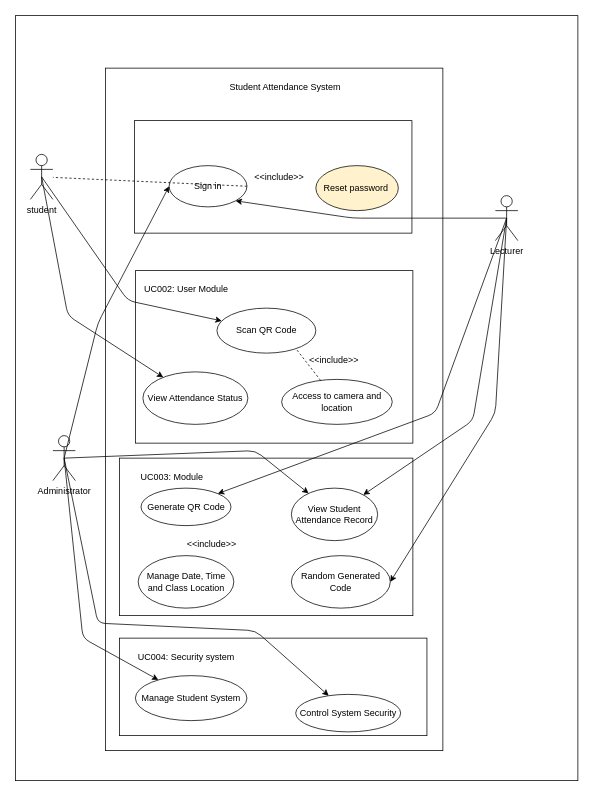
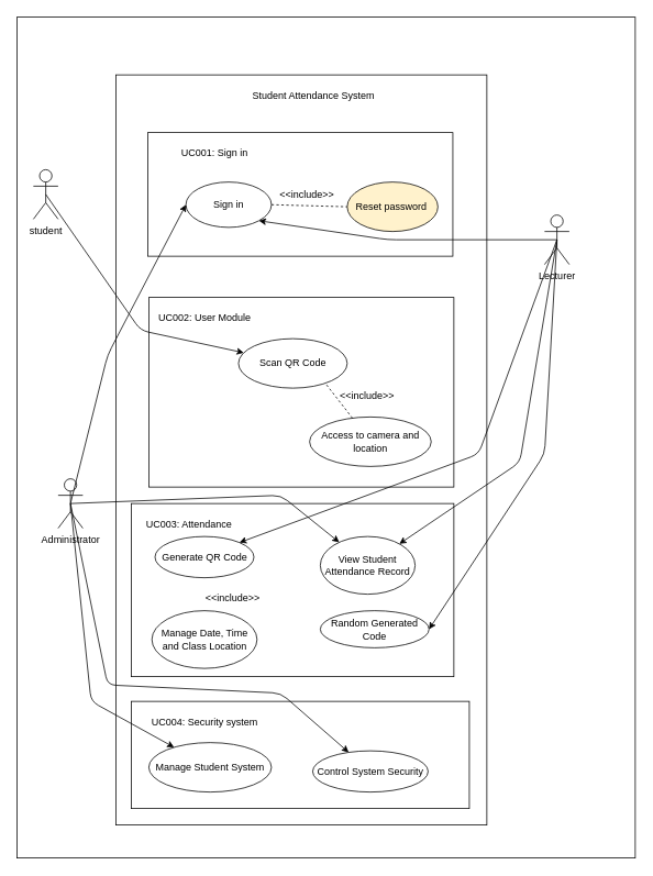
  <mxCell id="0" />
  <mxCell id="1" parent="0" />
  <mxCell id="2" value="" style="rounded=0;whiteSpace=wrap;html=1;" vertex="1" parent="1"><mxGeometry y="20" width="750" height="1020" as="geometry" x="20" /></mxCell>
  <mxCell id="3" value="" style="rounded=0;whiteSpace=wrap;html=1;" vertex="1" parent="1"><mxGeometry x="270" y="340" width="120" height="60" as="geometry" /></mxCell>
  <mxCell id="4" value="student&lt;br&gt;" style="shape=umlActor;verticalLabelPosition=bottom;verticalAlign=top;html=1;outlineConnect=0;" parent="1" vertex="1"><mxGeometry x="40" y="205" width="30" height="60" as="geometry" /></mxCell>
  <mxCell id="5" value="" style="rounded=0;whiteSpace=wrap;html=1;" parent="1" vertex="1"><mxGeometry x="140" y="90" width="450" height="910" as="geometry" /></mxCell>
  <mxCell id="6" value="Lecturer" style="shape=umlActor;verticalLabelPosition=bottom;verticalAlign=top;html=1;outlineConnect=0;" parent="1" vertex="1"><mxGeometry x="660" y="260" width="30" height="60" as="geometry" /></mxCell>
  <mxCell id="7" value="Administrator" style="shape=umlActor;verticalLabelPosition=bottom;verticalAlign=top;html=1;outlineConnect=0;" parent="1" vertex="1"><mxGeometry x="70" y="580" width="30" height="60" as="geometry" /></mxCell>
  <mxCell id="8" value="" style="rounded=0;whiteSpace=wrap;html=1;" parent="1" vertex="1"><mxGeometry x="180" y="360" width="370" height="230" as="geometry" /></mxCell>
  <mxCell id="9" value="Scan QR Code" style="ellipse;whiteSpace=wrap;html=1;" parent="1" vertex="1"><mxGeometry x="288.75" y="410" width="131.88" height="60" as="geometry" /></mxCell>
- <mxCell id="10" value="View Attendance Status" style="ellipse;whiteSpace=wrap;html=1;" parent="1" vertex="1"><mxGeometry x="190" y="495" width="140" height="70" as="geometry" /></mxCell>
  <mxCell id="11" value="Access to camera and location" style="ellipse;whiteSpace=wrap;html=1;" parent="1" vertex="1"><mxGeometry x="375" y="505" width="147.5" height="60" as="geometry" /></mxCell>
  <mxCell id="12" value="UC002: User Module" style="text;html=1;strokeColor=none;fillColor=none;align=center;verticalAlign=middle;whiteSpace=wrap;rounded=0;" parent="1" vertex="1"><mxGeometry x="168.75" y="370" width="157.5" height="30" as="geometry" /></mxCell>
  <mxCell id="13" value="" style="rounded=0;whiteSpace=wrap;html=1;" parent="1" vertex="1"><mxGeometry x="158.75" y="610" width="391.25" height="210" as="geometry" /></mxCell>
  <mxCell id="14" value="Generate QR Code" style="ellipse;whiteSpace=wrap;html=1;" parent="1" vertex="1"><mxGeometry x="187.5" y="650" width="120" height="50" as="geometry" /></mxCell>
  <mxCell id="15" value="Manage Date, Time and Class Location" style="ellipse;whiteSpace=wrap;html=1;" parent="1" vertex="1"><mxGeometry x="183.75" y="740" width="127.5" height="70" as="geometry" /></mxCell>
  <mxCell id="16" value="View Student Attendance Record" style="ellipse;whiteSpace=wrap;html=1;" parent="1" vertex="1"><mxGeometry x="388" y="650" width="115" height="70" as="geometry" /></mxCell>
- <mxCell id="17" value="UC003: Module" style="text;html=1;strokeColor=none;fillColor=none;align=center;verticalAlign=middle;whiteSpace=wrap;rounded=0;" parent="1" vertex="1"><mxGeometry x="168.75" y="620" width="120" height="30" as="geometry" /></mxCell>
+ <mxCell id="17" value="UC003: Attendance" style="text;html=1;strokeColor=none;fillColor=none;align=center;verticalAlign=middle;whiteSpace=wrap;rounded=0;" parent="1" vertex="1"><mxGeometry x="168.75" y="620" width="120" height="30" as="geometry" /></mxCell>
  <mxCell id="18" value="Student Attendance System" style="text;html=1;strokeColor=none;fillColor=none;align=center;verticalAlign=middle;whiteSpace=wrap;rounded=0;" parent="1" vertex="1"><mxGeometry x="280" y="100" width="200" height="30" as="geometry" /></mxCell>
  <mxCell id="19" value="" style="rounded=0;whiteSpace=wrap;html=1;" parent="1" vertex="1"><mxGeometry x="158.75" y="850" width="410" height="130" as="geometry" /></mxCell>
- <mxCell id="20" value="Control System Security" style="ellipse;whiteSpace=wrap;html=1;" parent="1" vertex="1"><mxGeometry x="393.75" y="925" width="140" height="50" as="geometry" /></mxCell>
+ <mxCell id="20" value="Control System Security" style="ellipse;whiteSpace=wrap;html=1;" parent="1" vertex="1"><mxGeometry x="378.75" y="910" width="140" height="50" as="geometry" /></mxCell>
  <mxCell id="21" value="Manage Student System" style="ellipse;whiteSpace=wrap;html=1;" parent="1" vertex="1"><mxGeometry x="180" y="900" width="148.75" height="60" as="geometry" /></mxCell>
  <mxCell id="22" value="UC004: Security system" style="text;html=1;strokeColor=none;fillColor=none;align=center;verticalAlign=middle;whiteSpace=wrap;rounded=0;" parent="1" vertex="1"><mxGeometry x="168.75" y="860" width="157.5" height="30" as="geometry" /></mxCell>
- <mxCell id="23" value="Random Generated Code" style="ellipse;whiteSpace=wrap;html=1;" parent="1" vertex="1"><mxGeometry x="388" y="740" width="131.87" height="70" as="geometry" /></mxCell>
+ <mxCell id="23" value="Random Generated Code" style="ellipse;whiteSpace=wrap;html=1;" parent="1" vertex="1"><mxGeometry x="388" y="740" width="131.87" height="45" as="geometry" /></mxCell>
  <mxCell id="24" value="" style="rounded=0;whiteSpace=wrap;html=1;" parent="1" vertex="1"><mxGeometry x="178.75" y="160" width="370" height="150" as="geometry" /></mxCell>
+ <mxCell id="25" value="UC001: Sign in" style="text;html=1;strokeColor=none;fillColor=none;align=center;verticalAlign=middle;whiteSpace=wrap;rounded=0;" parent="1" vertex="1"><mxGeometry x="178.13" y="170" width="163.75" height="30" as="geometry" /></mxCell>
  <mxCell id="26" value="Sign in" style="ellipse;whiteSpace=wrap;html=1;" parent="1" vertex="1"><mxGeometry x="225" y="220" width="103.75" height="55" as="geometry" /></mxCell>
  <mxCell id="27" value="Reset password&amp;nbsp;" style="ellipse;whiteSpace=wrap;html=1;fillColor=#fff2cc;" parent="1" vertex="1"><mxGeometry x="420.63" y="220" width="110" height="60" as="geometry" /></mxCell>
  <mxCell id="28" value="" style="endArrow=classic;html=1;exitX=0.5;exitY=0.5;exitDx=0;exitDy=0;exitPerimeter=0;entryX=0;entryY=0.5;entryDx=0;entryDy=0;" parent="1" source="7" target="26" edge="1"><mxGeometry width="50" height="50" relative="1" as="geometry"><mxPoint x="280" y="470" as="sourcePoint" /><mxPoint x="330" y="420" as="targetPoint" /><Array as="points"><mxPoint x="130" y="430" /></Array></mxGeometry></mxCell>
  <mxCell id="29" value="" style="endArrow=classic;html=1;exitX=0.5;exitY=0.5;exitDx=0;exitDy=0;exitPerimeter=0;entryX=1;entryY=1;entryDx=0;entryDy=0;" parent="1" source="6" target="26" edge="1"><mxGeometry width="50" height="50" relative="1" as="geometry"><mxPoint x="460" y="370" as="sourcePoint" /><mxPoint x="510" y="320" as="targetPoint" /><Array as="points"><mxPoint x="470" y="290" /></Array></mxGeometry></mxCell>
- <mxCell id="30" value="" style="endArrow=none;dashed=1;html=1;exitX=1;exitY=0.5;exitDx=0;exitDy=0;" parent="1" source="26" target="4" edge="1"><mxGeometry width="50" height="50" relative="1" as="geometry"><mxPoint x="370" y="370" as="sourcePoint" /><mxPoint x="420" y="320" as="targetPoint" /></mxGeometry></mxCell>
+ <mxCell id="30" value="" style="endArrow=none;dashed=1;html=1;exitX=1;exitY=0.5;exitDx=0;exitDy=0;entryX=0;entryY=0.5;entryDx=0;entryDy=0;" parent="1" source="26" target="27" edge="1"><mxGeometry width="50" height="50" relative="1" as="geometry"><mxPoint x="370" y="370" as="sourcePoint" /><mxPoint x="420" y="320" as="targetPoint" /></mxGeometry></mxCell>
  <mxCell id="31" value="&amp;lt;&amp;lt;include&amp;gt;&amp;gt;" style="text;html=1;strokeColor=none;fillColor=none;align=center;verticalAlign=middle;whiteSpace=wrap;rounded=0;" parent="1" vertex="1"><mxGeometry x="341.88" y="220" width="60" height="30" as="geometry" /></mxCell>
  <mxCell id="32" value="" style="endArrow=classic;html=1;exitX=0.5;exitY=0.5;exitDx=0;exitDy=0;exitPerimeter=0;" parent="1" source="4" target="9" edge="1"><mxGeometry width="50" height="50" relative="1" as="geometry"><mxPoint x="260" y="370" as="sourcePoint" /><mxPoint x="310" y="320" as="targetPoint" /><Array as="points"><mxPoint x="170" y="400" /></Array></mxGeometry></mxCell>
  <mxCell id="33" value="" style="endArrow=none;dashed=1;html=1;entryX=0.798;entryY=0.9;entryDx=0;entryDy=0;entryPerimeter=0;" parent="1" source="11" target="9" edge="1"><mxGeometry width="50" height="50" relative="1" as="geometry"><mxPoint x="300" y="570" as="sourcePoint" /><mxPoint x="350" y="520" as="targetPoint" /></mxGeometry></mxCell>
  <mxCell id="34" value="&amp;lt;&amp;lt;include&amp;gt;&amp;gt;" style="text;html=1;strokeColor=none;fillColor=none;align=center;verticalAlign=middle;whiteSpace=wrap;rounded=0;" parent="1" vertex="1"><mxGeometry x="415" y="465" width="60" height="30" as="geometry" /></mxCell>
- <mxCell id="35" value="" style="endArrow=classic;html=1;exitX=0.5;exitY=0.5;exitDx=0;exitDy=0;exitPerimeter=0;" parent="1" source="4" target="10" edge="1"><mxGeometry width="50" height="50" relative="1" as="geometry"><mxPoint x="300" y="470" as="sourcePoint" /><mxPoint x="350" y="420" as="targetPoint" /><Array as="points"><mxPoint x="90" y="420" /></Array></mxGeometry></mxCell>
  <mxCell id="36" value="" style="endArrow=classic;html=1;exitX=0.5;exitY=0.5;exitDx=0;exitDy=0;exitPerimeter=0;entryX=1;entryY=0;entryDx=0;entryDy=0;" parent="1" source="6" target="14" edge="1"><mxGeometry width="50" height="50" relative="1" as="geometry"><mxPoint x="410" y="470" as="sourcePoint" /><mxPoint x="460" y="420" as="targetPoint" /><Array as="points"><mxPoint x="580" y="550" /></Array></mxGeometry></mxCell>
  <mxCell id="37" value="" style="endArrow=classic;html=1;exitX=0.5;exitY=0.5;exitDx=0;exitDy=0;exitPerimeter=0;" parent="1" source="6" target="16" edge="1"><mxGeometry width="50" height="50" relative="1" as="geometry"><mxPoint x="650" y="378.667" as="sourcePoint" /><mxPoint x="460" y="520" as="targetPoint" /><Array as="points"><mxPoint x="630" y="560" /></Array></mxGeometry></mxCell>
  <mxCell id="38" value="" style="endArrow=classic;html=1;exitX=0.5;exitY=0.5;exitDx=0;exitDy=0;exitPerimeter=0;entryX=1;entryY=0.5;entryDx=0;entryDy=0;" parent="1" source="6" target="23" edge="1"><mxGeometry width="50" height="50" relative="1" as="geometry"><mxPoint x="410" y="360" as="sourcePoint" /><mxPoint x="630" y="632" as="targetPoint" /><Array as="points"><mxPoint x="660" y="550" /></Array></mxGeometry></mxCell>
  <mxCell id="39" value="&amp;lt;&amp;lt;include&amp;gt;&amp;gt;" style="text;html=1;strokeColor=none;fillColor=none;align=center;verticalAlign=middle;whiteSpace=wrap;rounded=0;" parent="1" vertex="1"><mxGeometry x="252.03" y="710" width="60" height="30" as="geometry" /></mxCell>
  <mxCell id="40" value="" style="endArrow=classic;html=1;exitX=0.5;exitY=0.5;exitDx=0;exitDy=0;exitPerimeter=0;" parent="1" source="7" target="21" edge="1"><mxGeometry width="50" height="50" relative="1" as="geometry"><mxPoint x="180" y="760" as="sourcePoint" /><mxPoint x="230" y="710" as="targetPoint" /><Array as="points"><mxPoint x="110" y="850" /></Array></mxGeometry></mxCell>
  <mxCell id="41" value="" style="endArrow=classic;html=1;exitX=0.5;exitY=0.5;exitDx=0;exitDy=0;exitPerimeter=0;" parent="1" source="7" target="20" edge="1"><mxGeometry width="50" height="50" relative="1" as="geometry"><mxPoint x="180" y="760" as="sourcePoint" /><mxPoint x="230" y="710" as="targetPoint" /><Array as="points"><mxPoint x="130" y="830" /><mxPoint x="340" y="840" /></Array></mxGeometry></mxCell>
  <mxCell id="42" value="" style="endArrow=classic;html=1;exitX=0.5;exitY=0.5;exitDx=0;exitDy=0;exitPerimeter=0;" parent="1" source="7" target="16" edge="1"><mxGeometry width="50" height="50" relative="1" as="geometry"><mxPoint x="270" y="660" as="sourcePoint" /><mxPoint x="320" y="610" as="targetPoint" /><Array as="points"><mxPoint x="340" y="600" /></Array></mxGeometry></mxCell>
